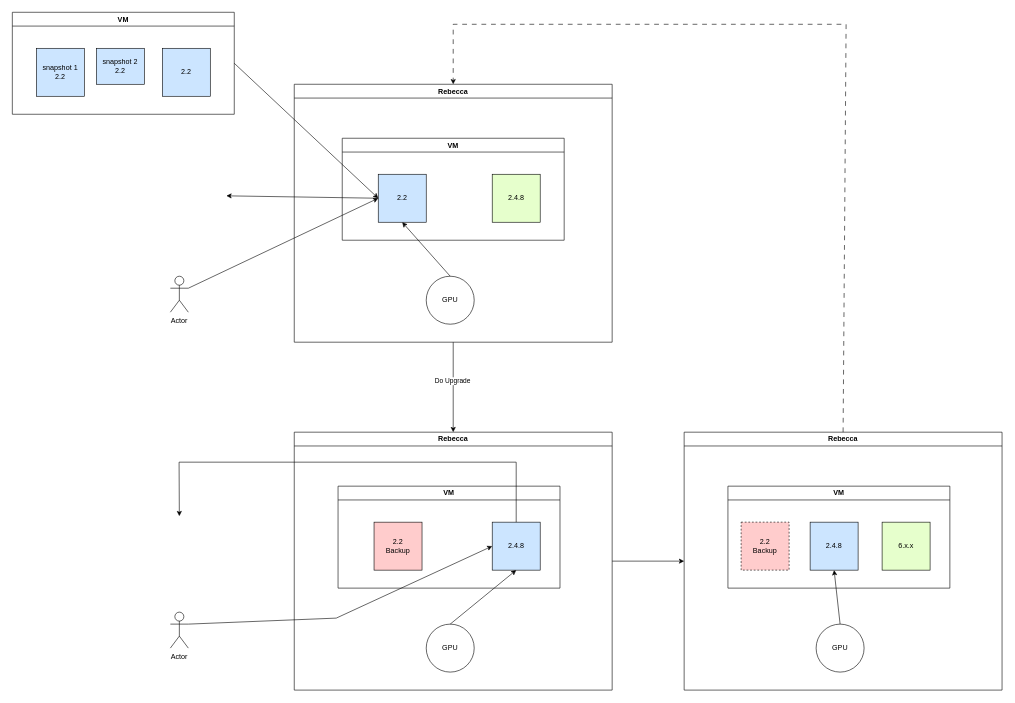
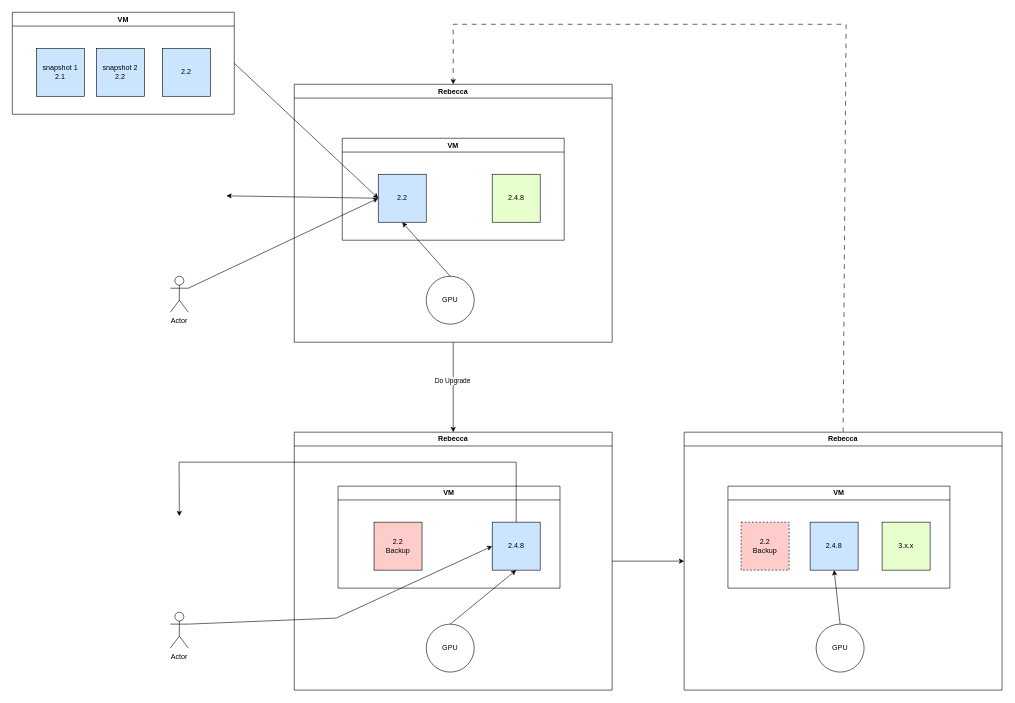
  <mxCell id="0" />
  <mxCell id="1" parent="0" />
  <mxCell id="2" value="2.2" style="whiteSpace=wrap;html=1;aspect=fixed;fillColor=#CCE5FF;" vertex="1" parent="1"><mxGeometry x="630" y="290" width="80" height="80" as="geometry" /></mxCell>
  <mxCell id="3" value="VM" style="swimlane;whiteSpace=wrap;html=1;" vertex="1" parent="1"><mxGeometry x="570" y="230" width="370" height="170" as="geometry" /></mxCell>
  <mxCell id="4" value="Rebecca" style="swimlane;whiteSpace=wrap;html=1;" vertex="1" parent="1"><mxGeometry x="490" y="140" width="530" height="430" as="geometry" /></mxCell>
  <mxCell id="5" value="GPU" style="ellipse;whiteSpace=wrap;html=1;aspect=fixed;" vertex="1" parent="4"><mxGeometry x="220" y="320" width="80" height="80" as="geometry" /></mxCell>
  <mxCell id="6" value="2.4.8" style="whiteSpace=wrap;html=1;aspect=fixed;fillColor=#E6FFCC;" vertex="1" parent="4"><mxGeometry x="330" y="150" width="80" height="80" as="geometry" /></mxCell>
  <mxCell id="7" value="" style="endArrow=classic;html=1;rounded=0;exitX=0.5;exitY=0;exitDx=0;exitDy=0;entryX=0.5;entryY=1;entryDx=0;entryDy=0;" edge="1" parent="1" source="5" target="2"><mxGeometry width="50" height="50" relative="1" as="geometry"><mxPoint x="650" y="360" as="sourcePoint" /><mxPoint x="700" y="310" as="targetPoint" /></mxGeometry></mxCell>
  <mxCell id="8" value="" style="shape=image;verticalLabelPosition=bottom;labelBackgroundColor=default;verticalAlign=top;aspect=fixed;imageAspect=0;image=https://www.clipartmax.com/png/middle/195-1955765_amazon-web-services-s3-aws-amazon-web-services.png;" vertex="1" parent="1"><mxGeometry x="240" y="290" width="136.83" height="72" as="geometry" /></mxCell>
  <mxCell id="9" value="" style="endArrow=classic;html=1;rounded=0;exitX=0;exitY=0.5;exitDx=0;exitDy=0;entryX=1;entryY=0.5;entryDx=0;entryDy=0;" edge="1" parent="1" source="2" target="8"><mxGeometry width="50" height="50" relative="1" as="geometry"><mxPoint x="760" y="240" as="sourcePoint" /><mxPoint x="810" y="190" as="targetPoint" /></mxGeometry></mxCell>
  <mxCell id="10" value="2.2&lt;br&gt;Backup" style="whiteSpace=wrap;html=1;aspect=fixed;fillColor=#FFCCCC;" vertex="1" parent="1"><mxGeometry x="623" y="870" width="80" height="80" as="geometry" /></mxCell>
  <mxCell id="11" value="VM" style="swimlane;whiteSpace=wrap;html=1;" vertex="1" parent="1"><mxGeometry x="563" y="810" width="370" height="170" as="geometry" /></mxCell>
  <mxCell id="12" value="Rebecca" style="swimlane;whiteSpace=wrap;html=1;" vertex="1" parent="1"><mxGeometry x="490" y="720" width="530" height="430" as="geometry" /></mxCell>
  <mxCell id="13" value="GPU" style="ellipse;whiteSpace=wrap;html=1;aspect=fixed;" vertex="1" parent="12"><mxGeometry x="220" y="320" width="80" height="80" as="geometry" /></mxCell>
  <mxCell id="14" value="2.4.8" style="whiteSpace=wrap;html=1;aspect=fixed;fillColor=#CCE5FF;" vertex="1" parent="12"><mxGeometry x="330" y="150" width="80" height="80" as="geometry" /></mxCell>
  <mxCell id="15" value="" style="endArrow=classic;html=1;rounded=0;exitX=0.5;exitY=0;exitDx=0;exitDy=0;entryX=0.5;entryY=1;entryDx=0;entryDy=0;" edge="1" parent="12" source="13" target="14"><mxGeometry width="50" height="50" relative="1" as="geometry"><mxPoint x="153" y="220" as="sourcePoint" /><mxPoint x="203" y="170" as="targetPoint" /></mxGeometry></mxCell>
  <mxCell id="16" value="" style="shape=image;verticalLabelPosition=bottom;labelBackgroundColor=default;verticalAlign=top;aspect=fixed;imageAspect=0;image=https://www.clipartmax.com/png/middle/195-1955765_amazon-web-services-s3-aws-amazon-web-services.png;" vertex="1" parent="1"><mxGeometry x="230" y="860" width="136.83" height="72" as="geometry" /></mxCell>
  <mxCell id="17" value="" style="endArrow=classic;html=1;rounded=0;exitX=0.5;exitY=1;exitDx=0;exitDy=0;entryX=0.5;entryY=0;entryDx=0;entryDy=0;" edge="1" parent="1" source="4" target="12"><mxGeometry width="50" height="50" relative="1" as="geometry"><mxPoint x="760" y="660" as="sourcePoint" /><mxPoint x="810" y="610" as="targetPoint" /></mxGeometry></mxCell>
  <mxCell id="18" value="Do Upgrade" style="edgeLabel;html=1;align=center;verticalAlign=middle;resizable=0;points=[];" vertex="1" connectable="0" parent="17"><mxGeometry x="-0.151" y="-2" relative="1" as="geometry"><mxPoint as="offset" /></mxGeometry></mxCell>
  <mxCell id="19" value="" style="endArrow=classic;html=1;rounded=0;exitX=0.5;exitY=0;exitDx=0;exitDy=0;entryX=0.5;entryY=0;entryDx=0;entryDy=0;" edge="1" parent="1" source="14" target="16"><mxGeometry width="50" height="50" relative="1" as="geometry"><mxPoint x="380" y="910" as="sourcePoint" /><mxPoint x="367" y="890" as="targetPoint" /><Array as="points"><mxPoint x="860" y="770" /><mxPoint x="298" y="770" /></Array></mxGeometry></mxCell>
  <mxCell id="20" value="VM" style="swimlane;whiteSpace=wrap;html=1;" vertex="1" parent="1"><mxGeometry x="1213" y="810" width="370" height="170" as="geometry" /></mxCell>
  <mxCell id="21" value="Rebecca" style="swimlane;whiteSpace=wrap;html=1;" vertex="1" parent="1"><mxGeometry x="1140" y="720" width="530" height="430" as="geometry" /></mxCell>
  <mxCell id="22" value="GPU" style="ellipse;whiteSpace=wrap;html=1;aspect=fixed;" vertex="1" parent="21"><mxGeometry x="220" y="320" width="80" height="80" as="geometry" /></mxCell>
  <mxCell id="23" value="2.4.8" style="whiteSpace=wrap;html=1;aspect=fixed;fillColor=#CCE5FF;" vertex="1" parent="21"><mxGeometry x="210" y="150" width="80" height="80" as="geometry" /></mxCell>
  <mxCell id="24" value="" style="endArrow=classic;html=1;rounded=0;exitX=0.5;exitY=0;exitDx=0;exitDy=0;entryX=0.5;entryY=1;entryDx=0;entryDy=0;" edge="1" parent="21" source="22" target="23"><mxGeometry width="50" height="50" relative="1" as="geometry"><mxPoint x="153" y="220" as="sourcePoint" /><mxPoint x="203" y="170" as="targetPoint" /></mxGeometry></mxCell>
  <mxCell id="25" value="2.2&lt;br&gt;Backup" style="whiteSpace=wrap;html=1;aspect=fixed;fillColor=#FFCCCC;dashed=1;" vertex="1" parent="21"><mxGeometry x="95" y="150" width="80" height="80" as="geometry" /></mxCell>
- <mxCell id="26" value="6.x.x" style="whiteSpace=wrap;html=1;aspect=fixed;fillColor=#E6FFCC;" vertex="1" parent="21"><mxGeometry x="330" y="150" width="80" height="80" as="geometry" /></mxCell>
+ <mxCell id="26" value="3.x.x" style="whiteSpace=wrap;html=1;aspect=fixed;fillColor=#E6FFCC;" vertex="1" parent="21"><mxGeometry x="330" y="150" width="80" height="80" as="geometry" /></mxCell>
  <mxCell id="27" value="" style="endArrow=classic;html=1;rounded=0;exitX=1;exitY=0.5;exitDx=0;exitDy=0;entryX=0;entryY=0.5;entryDx=0;entryDy=0;" edge="1" parent="1" source="12" target="21"><mxGeometry width="50" height="50" relative="1" as="geometry"><mxPoint x="1170" y="860" as="sourcePoint" /><mxPoint x="1220" y="810" as="targetPoint" /></mxGeometry></mxCell>
  <mxCell id="28" value="" style="endArrow=classic;html=1;rounded=0;exitX=0.5;exitY=0;exitDx=0;exitDy=0;entryX=0.5;entryY=0;entryDx=0;entryDy=0;dashed=1;dashPattern=8 8;" edge="1" parent="1" source="21" target="4"><mxGeometry width="50" height="50" relative="1" as="geometry"><mxPoint x="1170" y="600" as="sourcePoint" /><mxPoint x="940" y="-30" as="targetPoint" /><Array as="points"><mxPoint x="1410" y="40" /><mxPoint x="755" y="40" /></Array></mxGeometry></mxCell>
  <mxCell id="29" value="VM" style="swimlane;whiteSpace=wrap;html=1;" vertex="1" parent="1"><mxGeometry x="20" y="20" width="370" height="170" as="geometry" /></mxCell>
- <mxCell id="30" value="snapshot 2&lt;br&gt;2.2" style="whiteSpace=wrap;html=1;aspect=fixed;fillColor=#CCE5FF;" vertex="1" parent="29"><mxGeometry x="140" y="60" width="80" height="60" as="geometry" /></mxCell>
+ <mxCell id="30" value="snapshot 2&lt;br&gt;2.2" style="whiteSpace=wrap;html=1;aspect=fixed;fillColor=#CCE5FF;" vertex="1" parent="29"><mxGeometry x="140" y="60" width="80" height="80" as="geometry" /></mxCell>
  <mxCell id="31" value="2.2" style="whiteSpace=wrap;html=1;aspect=fixed;fillColor=#CCE5FF;" vertex="1" parent="29"><mxGeometry x="250" y="60" width="80" height="80" as="geometry" /></mxCell>
- <mxCell id="32" value="snapshot 1&lt;br&gt;2.2" style="whiteSpace=wrap;html=1;aspect=fixed;fillColor=#CCE5FF;" vertex="1" parent="29"><mxGeometry x="40" y="60" width="80" height="80" as="geometry" /></mxCell>
+ <mxCell id="32" value="snapshot 1&lt;br&gt;2.1" style="whiteSpace=wrap;html=1;aspect=fixed;fillColor=#CCE5FF;" vertex="1" parent="29"><mxGeometry x="40" y="60" width="80" height="80" as="geometry" /></mxCell>
  <mxCell id="33" value="" style="endArrow=classic;html=1;rounded=0;entryX=0;entryY=0.5;entryDx=0;entryDy=0;exitX=1;exitY=0.5;exitDx=0;exitDy=0;" edge="1" parent="1" source="29" target="2"><mxGeometry width="50" height="50" relative="1" as="geometry"><mxPoint x="310" y="100" as="sourcePoint" /><mxPoint x="910" y="340" as="targetPoint" /></mxGeometry></mxCell>
  <mxCell id="34" value="Actor" style="shape=umlActor;verticalLabelPosition=bottom;verticalAlign=top;html=1;outlineConnect=0;" vertex="1" parent="1"><mxGeometry x="283.42" y="460" width="30" height="60" as="geometry" /></mxCell>
  <mxCell id="35" value="" style="endArrow=classic;html=1;rounded=0;exitX=1;exitY=0.333;exitDx=0;exitDy=0;exitPerimeter=0;entryX=0;entryY=0.5;entryDx=0;entryDy=0;" edge="1" parent="1" source="34" target="2"><mxGeometry width="50" height="50" relative="1" as="geometry"><mxPoint x="970" y="550" as="sourcePoint" /><mxPoint x="1020" y="500" as="targetPoint" /></mxGeometry></mxCell>
  <mxCell id="36" value="Actor" style="shape=umlActor;verticalLabelPosition=bottom;verticalAlign=top;html=1;outlineConnect=0;" vertex="1" parent="1"><mxGeometry x="283.42" y="1020" width="30" height="60" as="geometry" /></mxCell>
  <mxCell id="37" value="" style="endArrow=classic;html=1;rounded=0;exitX=1;exitY=0.333;exitDx=0;exitDy=0;exitPerimeter=0;entryX=0;entryY=0.5;entryDx=0;entryDy=0;" edge="1" parent="1" source="36" target="14"><mxGeometry width="50" height="50" relative="1" as="geometry"><mxPoint x="970" y="1110" as="sourcePoint" /><mxPoint x="630" y="890" as="targetPoint" /><Array as="points"><mxPoint x="560" y="1030" /></Array></mxGeometry></mxCell>
